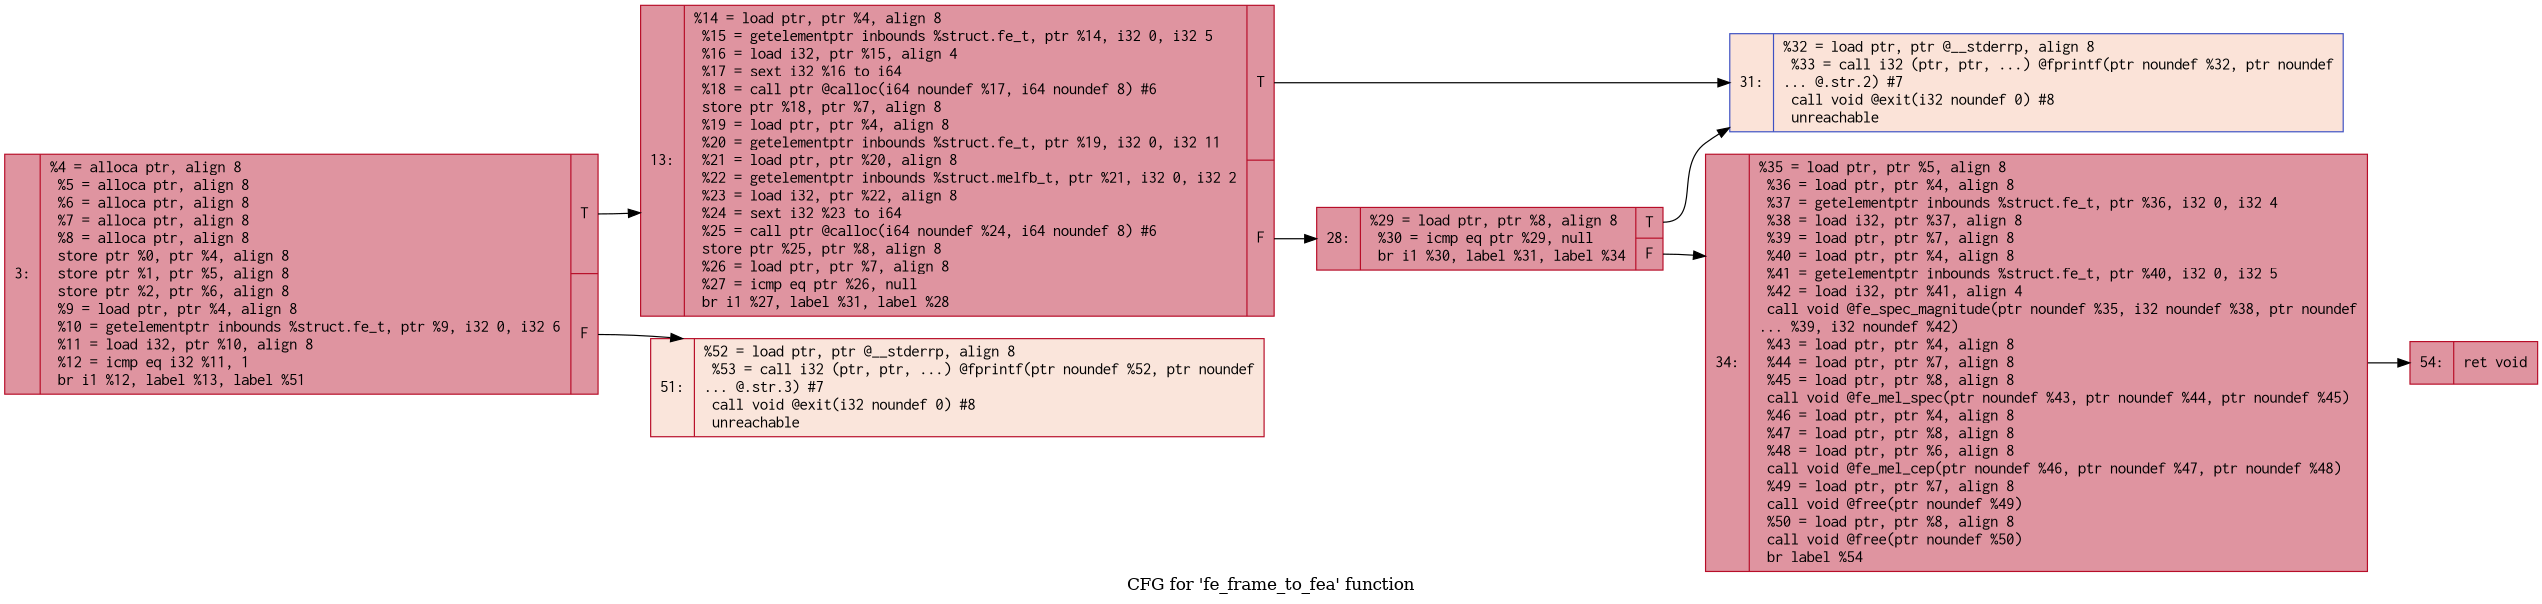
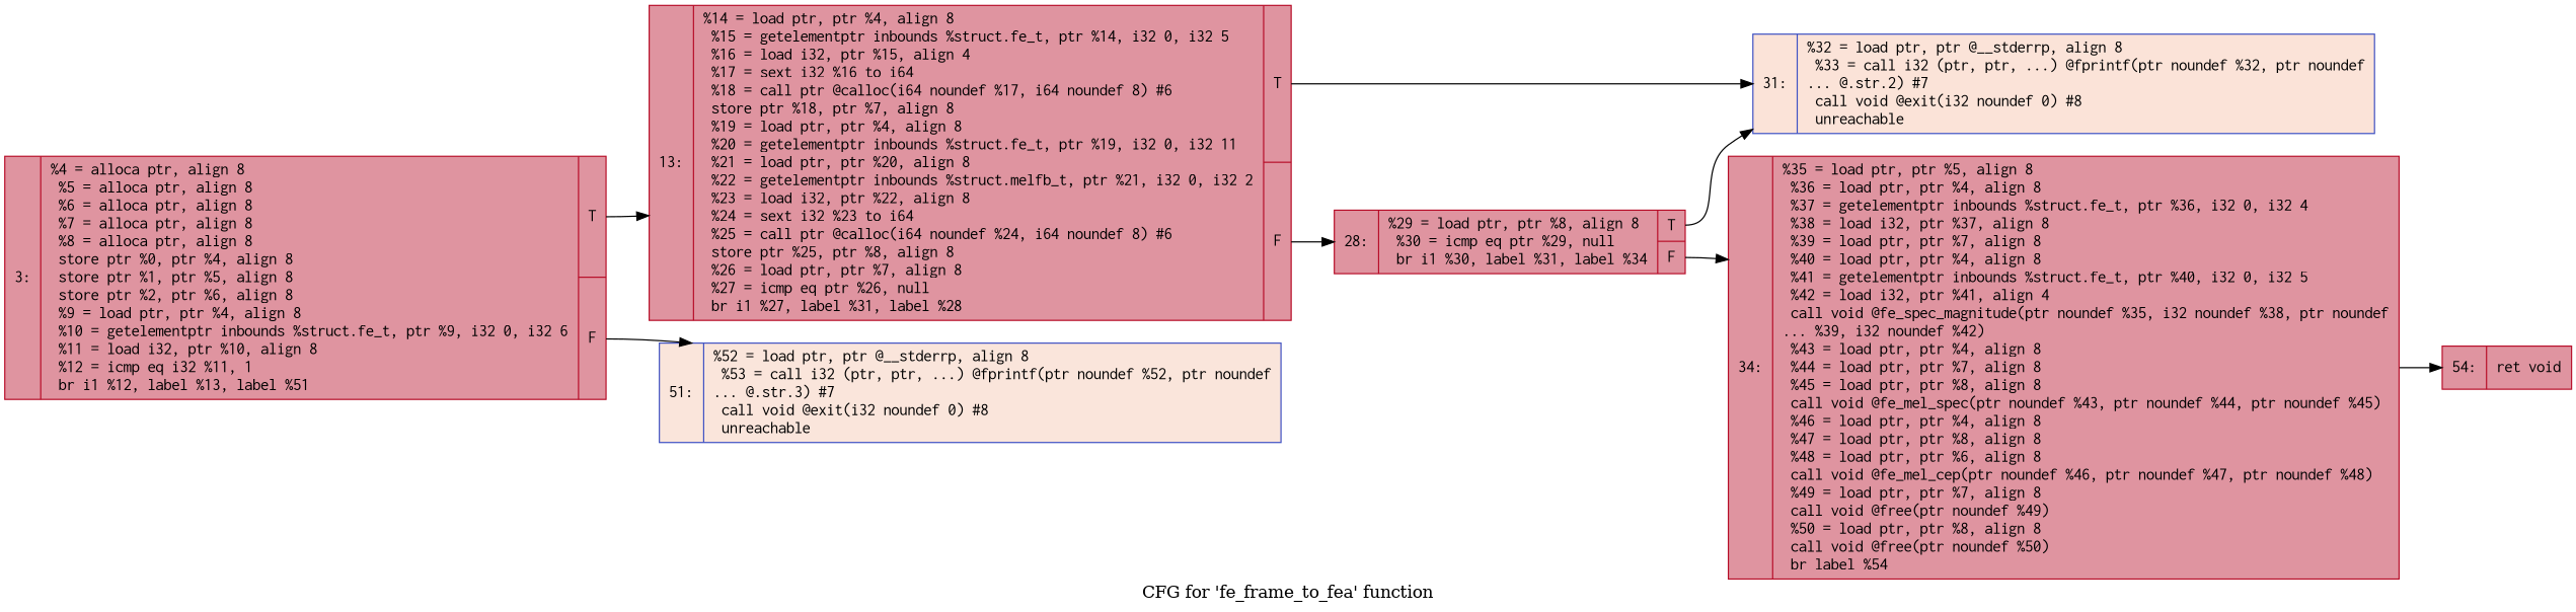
  digraph {
    label="CFG for 'fe_frame_to_fea' function"
    rankdir=LR
    node [color="#b70d28ff" fillcolor="#b70d2870" fontname=Courier shape=record style=filled]
    edge [tailport=s0]
    n1 [label="{3:\l|  %4 = alloca ptr, align 8\l  %5 = alloca ptr, align 8\l  %6 = alloca ptr, align 8\l  %7 = alloca ptr, align 8\l  %8 = alloca ptr, align 8\l  store ptr %0, ptr %4, align 8\l  store ptr %1, ptr %5, align 8\l  store ptr %2, ptr %6, align 8\l  %9 = load ptr, ptr %4, align 8\l  %10 = getelementptr inbounds %struct.fe_t, ptr %9, i32 0, i32 6\l  %11 = load i32, ptr %10, align 8\l  %12 = icmp eq i32 %11, 1\l  br i1 %12, label %13, label %51\l|{<s0>T|<s1>F}}"]
    n2 [label="{13:\l|  %14 = load ptr, ptr %4, align 8\l  %15 = getelementptr inbounds %struct.fe_t, ptr %14, i32 0, i32 5\l  %16 = load i32, ptr %15, align 4\l  %17 = sext i32 %16 to i64\l  %18 = call ptr @calloc(i64 noundef %17, i64 noundef 8) #6\l  store ptr %18, ptr %7, align 8\l  %19 = load ptr, ptr %4, align 8\l  %20 = getelementptr inbounds %struct.fe_t, ptr %19, i32 0, i32 11\l  %21 = load ptr, ptr %20, align 8\l  %22 = getelementptr inbounds %struct.melfb_t, ptr %21, i32 0, i32 2\l  %23 = load i32, ptr %22, align 8\l  %24 = sext i32 %23 to i64\l  %25 = call ptr @calloc(i64 noundef %24, i64 noundef 8) #6\l  store ptr %25, ptr %8, align 8\l  %26 = load ptr, ptr %7, align 8\l  %27 = icmp eq ptr %26, null\l  br i1 %27, label %31, label %28\l|{<s0>T|<s1>F}}"]
-   n3 [fillcolor="#f4c5ad70" label="{51:\l|  %52 = load ptr, ptr @__stderrp, align 8\l  %53 = call i32 (ptr, ptr, ...) @fprintf(ptr noundef %52, ptr noundef\l... @.str.3) #7\l  call void @exit(i32 noundef 0) #8\l  unreachable\l}"]
+   n3 [color="#3d50c3ff" fillcolor="#f4c5ad70" label="{51:\l|  %52 = load ptr, ptr @__stderrp, align 8\l  %53 = call i32 (ptr, ptr, ...) @fprintf(ptr noundef %52, ptr noundef\l... @.str.3) #7\l  call void @exit(i32 noundef 0) #8\l  unreachable\l}"]
    n4 [color="#3d50c3ff" fillcolor="#f6bfa670" label="{31:\l|  %32 = load ptr, ptr @__stderrp, align 8\l  %33 = call i32 (ptr, ptr, ...) @fprintf(ptr noundef %32, ptr noundef\l... @.str.2) #7\l  call void @exit(i32 noundef 0) #8\l  unreachable\l}"]
    n5 [label="{28:\l|  %29 = load ptr, ptr %8, align 8\l  %30 = icmp eq ptr %29, null\l  br i1 %30, label %31, label %34\l|{<s0>T|<s1>F}}"]
    n6 [label="{34:\l|  %35 = load ptr, ptr %5, align 8\l  %36 = load ptr, ptr %4, align 8\l  %37 = getelementptr inbounds %struct.fe_t, ptr %36, i32 0, i32 4\l  %38 = load i32, ptr %37, align 8\l  %39 = load ptr, ptr %7, align 8\l  %40 = load ptr, ptr %4, align 8\l  %41 = getelementptr inbounds %struct.fe_t, ptr %40, i32 0, i32 5\l  %42 = load i32, ptr %41, align 4\l  call void @fe_spec_magnitude(ptr noundef %35, i32 noundef %38, ptr noundef\l... %39, i32 noundef %42)\l  %43 = load ptr, ptr %4, align 8\l  %44 = load ptr, ptr %7, align 8\l  %45 = load ptr, ptr %8, align 8\l  call void @fe_mel_spec(ptr noundef %43, ptr noundef %44, ptr noundef %45)\l  %46 = load ptr, ptr %4, align 8\l  %47 = load ptr, ptr %8, align 8\l  %48 = load ptr, ptr %6, align 8\l  call void @fe_mel_cep(ptr noundef %46, ptr noundef %47, ptr noundef %48)\l  %49 = load ptr, ptr %7, align 8\l  call void @free(ptr noundef %49)\l  %50 = load ptr, ptr %8, align 8\l  call void @free(ptr noundef %50)\l  br label %54\l}"]
    n7 [label="{54:\l|  ret void\l}"]
    n1 -> n2
    n1 -> n3 [tailport=s1]
    n2 -> n4
    n2 -> n5 [tailport=s1]
    n5 -> n4
    n5 -> n6 [tailport=s1]
    n6 -> n7 [tailport=""]
  }
